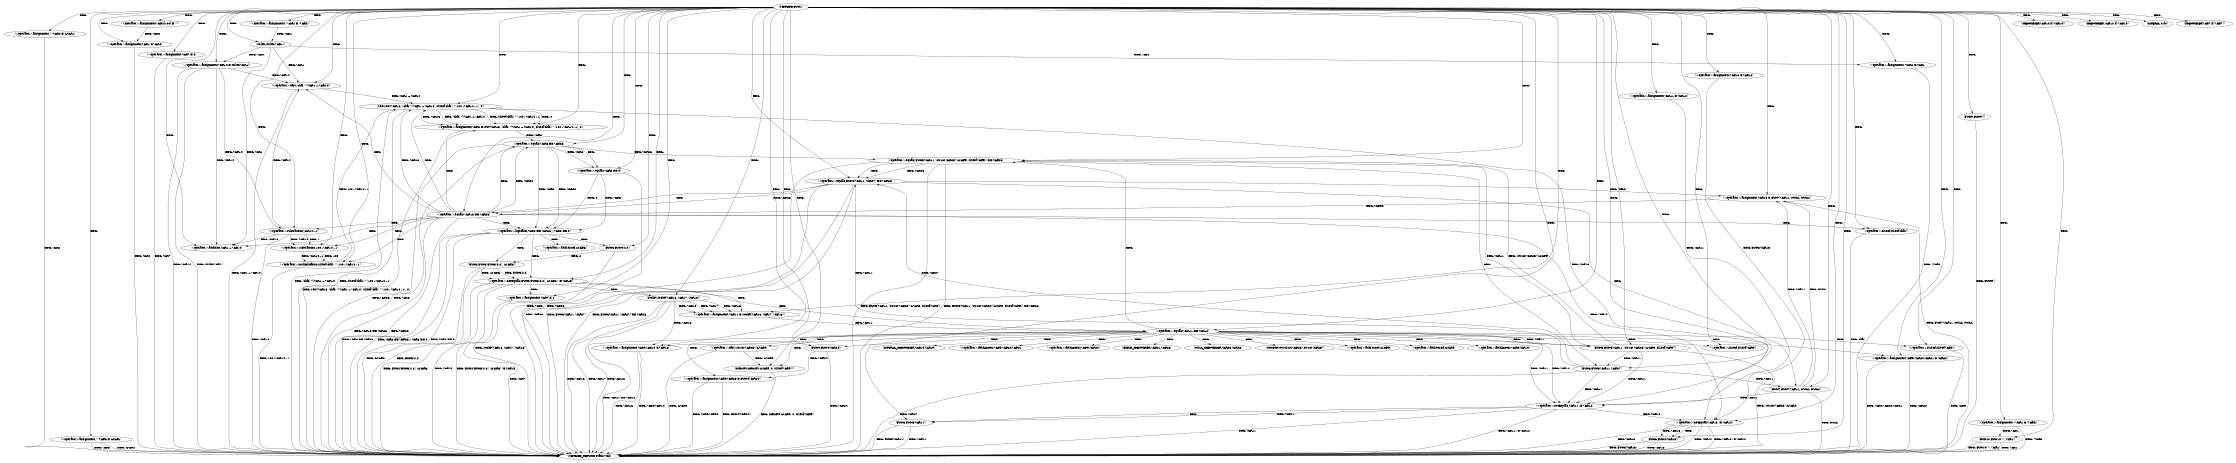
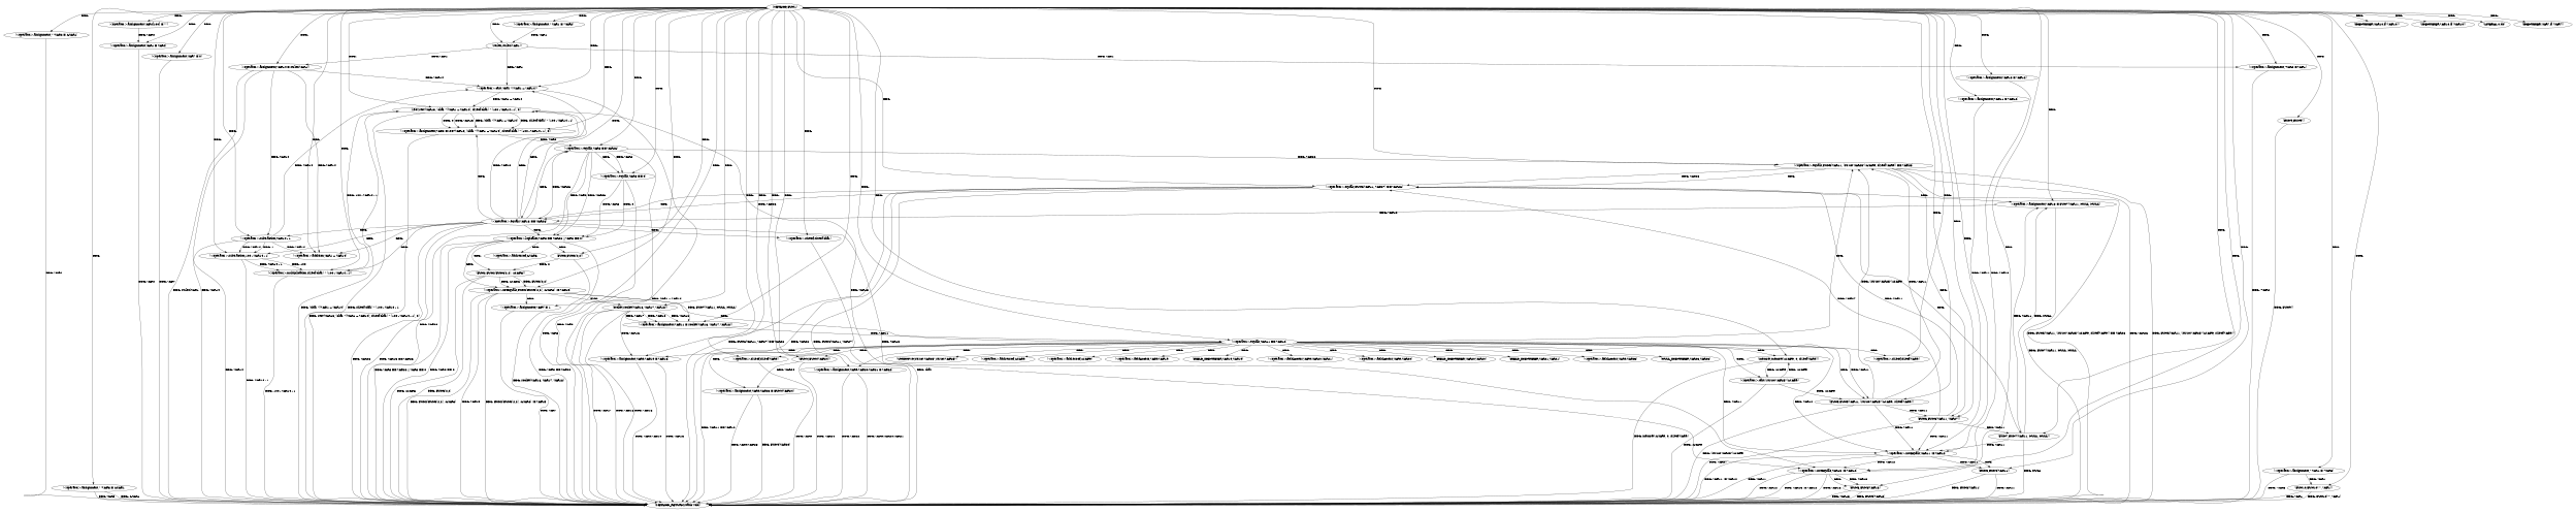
  digraph {
    n1 [label="(METHOD,FUN1)"]
    n2 [label="(<operator>.assignment,* *VAR2 = &VAR1)"]
    n3 [label="(<operator>.assignment,* *VAR3 = &VAR1)"]
    n4 [label="(<operator>.assignment,VAR4[100] = \"\")"]
    n5 [label="(<operator>.assignment,VAR1 = VAR4)"]
    n6 [label="(<operator>.assignment,* VAR1 = *VAR2)"]
    n7 [label="(<operator>.assignment,VAR7 = 0)"]
    n8 [label="(<operator>.assignment,VAR11 = VAR12)"]
    n9 [label="(<operator>.assignment,VAR13 = VAR12)"]
    n10 [label="(<operator>.assignment,VAR14 = strlen(VAR1))"]
    n11 [label="(strlen,strlen(VAR1))"]
    n12 [label="(<operator>.notEquals,FUN2(FUN3(2,2), &VAR6) != VAR15)"]
-   n13 [label="(FUN3,FUN4(2,2))"]
+   n13 [label="(FUN3,FUN3(2,2))"]
    n14 [label="(<operator>.assignment,VAR7 = 1)"]
    n15 [label="(<operator>.assignment,VAR11 = socket(VAR16, VAR17, VAR18))"]
    n16 [label="(socket,socket(VAR16, VAR17, VAR18))"]
    n17 [label="(<operator>.equals,VAR11 == VAR12)"]
    n18 [label="(memset,memset(&VAR9, 0, sizeof(VAR9)))"]
    n19 [label="(<operator>.sizeOf,sizeof(VAR9))"]
    n20 [label="(<operator>.assignment,VAR9.VAR19 = VAR16)"]
    n21 [label="(<operator>.assignment,VAR9.VAR20.VAR21 = VAR22)"]
    n22 [label="(FUN4,FUN4(VAR24))"]
    n23 [label="(<operator>.equals,FUN5(VAR11, (struct VAR25*)&VAR9, sizeof(VAR9)) == VAR26)"]
    n24 [label="(FUN5,FUN5(VAR11, (struct VAR25*)&VAR9, sizeof(VAR9)))"]
    n25 [label="(<operator>.sizeOf,sizeof(VAR9))"]
    n26 [label="(<operator>.equals,FUN6(VAR11, VAR27) == VAR26)"]
    n27 [label="(FUN6,FUN6(VAR11, VAR27))"]
    n28 [label="(<operator>.assignment,VAR13 = FUN7(VAR11, NULL, NULL))"]
    n29 [label="(FUN7,FUN7(VAR11, NULL, NULL))"]
    n30 [label="(<operator>.equals,VAR13 == VAR26)"]
    n31 [label="(<operator>.assignment,VAR8 = recv(VAR13, (char *)(VAR1 + VAR14), sizeof(char) * (100 - VAR14 - 1), 0))"]
    n32 [label="(recv,recv(VAR13, (char *)(VAR1 + VAR14), sizeof(char) * (100 - VAR14 - 1), 0))"]
    n33 [label="(<operator>.cast,(char *)(VAR1 + VAR14))"]
    n34 [label="(<operator>.addition,VAR1 + VAR14)"]
    n35 [label="(<operator>.multiplication,sizeof(char) * (100 - VAR14 - 1))"]
    n36 [label="(<operator>.sizeOf,sizeof(char))"]
    n37 [label="(<operator>.subtraction,100 - VAR14 - 1)"]
    n38 [label="(<operator>.subtraction,VAR14 - 1)"]
    n39 [label="(<operator>.equals,VAR8 == VAR26)"]
    n40 [label="(<operator>.equals,VAR8 == 0)"]
    n41 [label="(IDENTIFIER,VAR10,if (VAR10))"]
    n42 [label="(IDENTIFIER,VAR10,if (VAR10))"]
    n43 [label="(LITERAL,0,do)"]
    n44 [label="(<operator>.notEquals,VAR11 != VAR12)"]
    n45 [label="(FUN8,FUN8(VAR11))"]
    n46 [label="(<operator>.notEquals,VAR13 != VAR12)"]
    n47 [label="(FUN8,FUN8(VAR13))"]
    n48 [label="(IDENTIFIER,VAR7,if (VAR7))"]
    n49 [label="(FUN9,FUN9())"]
    n50 [label="(<operator>.assignment,*VAR2 = VAR1)"]
    n51 [label="(<operator>.assignment,* VAR1 = *VAR3)"]
    n52 [label="(FUN10,FUN10(\"\", VAR1))"]
    n53 [label="(METHOD_RETURN,static void)"]
    n54 [label="(FUN2,FUN2(FUN3(2,2), &VAR6))"]
    n55 [label="(<operator>.assignment,VAR9.VAR23 = FUN4(VAR24))"]
    n56 [label="(<operator>.cast,(struct VAR25*)&VAR9)"]
    n57 [label="(<operator>.addressOf,&VAR9)"]
    n58 [label="(<operator>.fieldAccess,VAR9.VAR19)"]
-   n59 [label="(LITERAL_IDENTIFIER,VAR19,VAR19)"]
+   n59 [label="(FIELD_IDENTIFIER,VAR19,VAR19)"]
    n60 [label="(<operator>.fieldAccess,VAR9.VAR20.VAR21)"]
    n61 [label="(<operator>.fieldAccess,VAR9.VAR20)"]
-   n63 [label="(FIELD_IDENTIFIER,VAR21,VAR28)"]
+   n62 [label="(FIELD_IDENTIFIER,VAR20,VAR20)"]
+   n63 [label="(FIELD_IDENTIFIER,VAR21,VAR21)"]
+   n64 [label="(<operator>.fieldAccess,VAR9.VAR23)"]
    n65 [label="(NULL_IDENTIFIER,VAR23,VAR23)"]
    n66 [label="(UNKNOWN,struct VAR25*,struct VAR25*)"]
    n67 [label="(<operator>.addressOf,&VAR9)"]
    n68 [label="(<operator>.logicalOr,VAR8 == VAR26 || VAR8 == 0)"]
    n69 [label="(<operator>.addressOf,&VAR6)"]
    n1 -> n2 [label="DDG: "]
    n1 -> n3 [label="DDG: "]
    n1 -> n4 [label="DDG: "]
    n1 -> n5 [label="DDG: "]
    n1 -> n6 [label="DDG: "]
    n1 -> n7 [label="DDG: "]
    n1 -> n8 [label="DDG: "]
    n1 -> n9 [label="DDG: "]
    n1 -> n10 [label="DDG: "]
    n1 -> n11 [label="DDG: "]
    n1 -> n12 [label="DDG: "]
    n1 -> n13 [label="DDG: "]
    n1 -> n14 [label="DDG: "]
    n1 -> n15 [label="DDG: "]
    n1 -> n16 [label="DDG: "]
    n1 -> n17 [label="DDG: "]
    n1 -> n18 [label="DDG: "]
    n1 -> n19 [label="DDG: "]
    n1 -> n20 [label="DDG: "]
    n1 -> n21 [label="DDG: "]
    n1 -> n22 [label="DDG: "]
    n1 -> n23 [label="DDG: "]
    n1 -> n24 [label="DDG: "]
    n1 -> n25 [label="DDG: "]
    n1 -> n26 [label="DDG: "]
    n1 -> n27 [label="DDG: "]
    n1 -> n28 [label="DDG: "]
    n1 -> n29 [label="DDG: "]
    n1 -> n30 [label="DDG: "]
    n1 -> n31 [label="DDG: "]
    n1 -> n32 [label="DDG: "]
    n1 -> n33 [label="DDG: "]
    n1 -> n34 [label="DDG: "]
    n1 -> n35 [label="DDG: "]
    n1 -> n36 [label="DDG: "]
    n1 -> n37 [label="DDG: "]
    n1 -> n38 [label="DDG: "]
    n1 -> n39 [label="DDG: "]
    n1 -> n40 [label="DDG: "]
    n1 -> n41 [label="DDG: "]
    n1 -> n42 [label="DDG: "]
    n1 -> n43 [label="DDG: "]
    n1 -> n44 [label="DDG: "]
    n1 -> n45 [label="DDG: "]
    n1 -> n46 [label="DDG: "]
    n1 -> n47 [label="DDG: "]
    n1 -> n48 [label="DDG: "]
    n1 -> n49 [label="DDG: "]
    n1 -> n50 [label="DDG: "]
    n1 -> n51 [label="DDG: "]
    n1 -> n52 [label="DDG: "]
    n2 -> n53 [label="DDG: VAR2"]
    n3 -> n53 [label="DDG: VAR3"]
    n3 -> n53 [label="DDG: &VAR1"]
    n4 -> n5 [label="DDG: VAR4"]
    n5 -> n53 [label="DDG: VAR4"]
    n6 -> n11 [label="DDG: VAR1"]
    n7 -> n53 [label="DDG: VAR7"]
    n8 -> n44 [label="DDG: VAR11"]
-   n9 -> n46 [label="DDG: FUN8(VAR13)"]
+   n9 -> n46 [label="DDG: VAR13"]
    n10 -> n33 [label="DDG: VAR14"]
    n10 -> n34 [label="DDG: VAR14"]
    n10 -> n38 [label="DDG: VAR14"]
    n10 -> n53 [label="DDG: VAR14"]
    n10 -> n53 [label="DDG: strlen(VAR1)"]
    n11 -> n10 [label="DDG: VAR1"]
-   n11 -> n33 [label="DDG: VAR1"]
-   n11 -> n34 [label="DDG: VAR1"]
+   n11 -> n33 [label="CDG: VAR1"]
    n11 -> n50 [label="DDG: VAR1"]
    n12 -> n14 [label="CDG: "]
-   n12 -> n15 [label="CDG: "]
-   n12 -> n16 [label="CDG: "]
+   n12 -> n15 [label="DDG: FUN7(VAR11, NULL, NULL)"]
+   n12 -> n16 [label="FUN: "]
    n12 -> n17 [label="CDG: "]
    n12 -> n53 [label="DDG: FUN2(FUN3(2,2), &VAR6) != VAR15"]
    n12 -> n53 [label="DDG: FUN2(FUN3(2,2), &VAR6)"]
    n12 -> n53 [label="DDG: VAR15"]
    n13 -> n53 [label="DDG: socket(VAR16, VAR17, VAR18)"]
    n13 -> n54 [label="DDG: 2"]
    n14 -> n53 [label="DDG: VAR7"]
    n15 -> n17 [label="DDG: VAR11"]
    n16 -> n15 [label="DDG: VAR16"]
    n16 -> n15 [label="DDG: VAR17"]
    n16 -> n15 [label="DDG: VAR18"]
    n16 -> n20 [label="DDG: VAR16"]
    n16 -> n53 [label="DDG: VAR17"]
    n16 -> n53 [label="DDG: VAR18"]
    n16 -> n53 [label="DDG: VAR16"]
    n17 -> n18 [label="CDG: "]
    n17 -> n19 [label="CDG: "]
    n17 -> n20 [label="CDG: "]
    n17 -> n21 [label="CDG: "]
    n17 -> n22 [label="CDG: "]
    n17 -> n23 [label="CDG: "]
    n17 -> n24 [label="DDG: VAR11"]
    n17 -> n24 [label="CDG: "]
    n17 -> n25 [label="CDG: "]
    n17 -> n44 [label="DDG: VAR11"]
    n17 -> n44 [label="DDG: VAR12"]
    n17 -> n53 [label="DDG: VAR11 == VAR12"]
    n17 -> n55 [label="CDG: "]
    n17 -> n56 [label="CDG: "]
    n17 -> n57 [label="CDG: "]
    n17 -> n58 [label="CDG: "]
    n17 -> n59 [label="CDG: "]
    n17 -> n60 [label="CDG: "]
    n17 -> n61 [label="CDG: "]
+   n17 -> n62 [label="CDG: "]
    n17 -> n63 [label="CDG: "]
+   n17 -> n64 [label="CDG: "]
    n17 -> n65 [label="CDG: "]
    n17 -> n66 [label="CDG: "]
    n17 -> n67 [label="CDG: "]
    n18 -> n53 [label="DDG: memset(&VAR9, 0, sizeof(VAR9))"]
+   n18 -> n56 [label="DDG: &VAR9"]
    n20 -> n53 [label="DDG: VAR16"]
    n20 -> n53 [label="DDG: VAR9.VAR19"]
    n21 -> n53 [label="DDG: VAR9.VAR20.VAR21"]
    n21 -> n53 [label="DDG: VAR22"]
    n22 -> n53 [label="DDG: VAR24"]
-   n22 -> n55 [label="DDG: VAR24"]
+   n22 -> n55 [label="CDG: VAR24"]
    n23 -> n26 [label="DDG: VAR26"]
    n23 -> n26 [label="CDG: "]
    n23 -> n27 [label="CDG: "]
    n23 -> n53 [label="DDG: FUN5(VAR11, (struct VAR25*)&VAR9, sizeof(VAR9)) == VAR26"]
    n23 -> n53 [label="DDG: VAR26"]
    n23 -> n53 [label="DDG: FUN5(VAR11, (struct VAR25*)&VAR9, sizeof(VAR9))"]
    n24 -> n23 [label="DDG: VAR11"]
    n24 -> n23 [label="DDG: (struct VAR25*)&VAR9"]
    n24 -> n27 [label="DDG: VAR11"]
    n24 -> n44 [label="DDG: VAR11"]
    n24 -> n53 [label="DDG: (struct VAR25*)&VAR9"]
    n25 -> n53 [label="DDG: VAR9"]
    n26 -> n28 [label="CDG: "]
    n26 -> n29 [label="CDG: "]
    n26 -> n30 [label="DDG: VAR26"]
    n26 -> n30 [label="CDG: "]
    n26 -> n53 [label="DDG: FUN6(VAR11, VAR27) == VAR26"]
    n26 -> n53 [label="DDG: VAR26"]
    n26 -> n53 [label="DDG: FUN6(VAR11, VAR27)"]
    n27 -> n26 [label="DDG: VAR11"]
    n27 -> n26 [label="DDG: VAR27"]
    n27 -> n29 [label="DDG: VAR11"]
    n27 -> n44 [label="DDG: VAR11"]
    n27 -> n53 [label="DDG: VAR27"]
-   n28 -> n30 [label="DDG: VAR93"]
+   n28 -> n30 [label="DDG: VAR13"]
    n28 -> n53 [label="DDG: FUN7(VAR11, NULL, NULL)"]
    n29 -> n28 [label="DDG: VAR11"]
    n29 -> n28 [label="DDG: NULL"]
    n29 -> n44 [label="DDG: VAR11"]
    n29 -> n53 [label="DDG: NULL"]
    n30 -> n31 [label="CDG: "]
    n30 -> n32 [label="DDG: VAR13"]
    n30 -> n32 [label="CDG: "]
    n30 -> n33 [label="CDG: "]
    n30 -> n34 [label="CDG: "]
    n30 -> n35 [label="CDG: "]
    n30 -> n36 [label="CDG: "]
    n30 -> n37 [label="CDG: "]
    n30 -> n38 [label="CDG: "]
    n30 -> n39 [label="DDG: VAR26"]
    n30 -> n39 [label="CDG: "]
    n30 -> n46 [label="DDG: VAR13"]
    n30 -> n53 [label="DDG: VAR13 == VAR26"]
    n30 -> n53 [label="DDG: VAR26"]
    n30 -> n68 [label="CDG: "]
    n31 -> n39 [label="DDG: VAR8"]
    n31 -> n53 [label="DDG: recv(VAR13, (char *)(VAR1 + VAR14), sizeof(char) * (100 - VAR14 - 1), 0)"]
    n32 -> n31 [label="DDG: VAR13"]
    n32 -> n31 [label="DDG: (char *)(VAR1 + VAR14)"]
    n32 -> n31 [label="DDG: sizeof(char) * (100 - VAR14 - 1)"]
    n32 -> n31 [label="DDG: 0"]
    n32 -> n46 [label="DDG: VAR13"]
    n32 -> n53 [label="DDG: (char *)(VAR1 + VAR14)"]
    n32 -> n53 [label="DDG: sizeof(char) * (100 - VAR14 - 1)"]
    n33 -> n32 [label="DDG: VAR1 + VAR14"]
    n33 -> n53 [label="DDG: VAR1 + VAR14"]
    n35 -> n32 [label="DDG: 100 - VAR14 - 1"]
    n35 -> n53 [label="DDG: 100 - VAR14 - 1"]
    n36 -> n53 [label="DDG: char"]
    n37 -> n35 [label="DDG: 100"]
    n37 -> n35 [label="DDG: VAR14 - 1"]
+   n37 -> n53 [label="DDG: VAR14 - 1"]
    n38 -> n33 [label="DDG: VAR14"]
    n38 -> n34 [label="DDG: VAR14"]
    n38 -> n37 [label="DDG: VAR14"]
    n38 -> n37 [label="DDG: 1"]
    n38 -> n53 [label="DDG: VAR14"]
    n39 -> n23 [label="DDG: VAR26"]
    n39 -> n40 [label="DDG: VAR8"]
    n39 -> n40 [label="CDG: "]
    n39 -> n53 [label="DDG: VAR26"]
    n39 -> n53 [label="DDG: VAR8"]
    n39 -> n68 [label="DDG: VAR8"]
    n39 -> n68 [label="DDG: VAR26"]
    n40 -> n53 [label="DDG: VAR8"]
    n40 -> n68 [label="DDG: VAR8"]
    n40 -> n68 [label="DDG: 0"]
    n44 -> n45 [label="DDG: VAR11"]
    n44 -> n45 [label="CDG: "]
    n44 -> n46 [label="DDG: VAR12"]
    n44 -> n53 [label="DDG: VAR11 != VAR12"]
    n44 -> n53 [label="DDG: VAR11"]
    n45 -> n53 [label="DDG: VAR11"]
    n45 -> n53 [label="DDG: FUN8(VAR11)"]
    n46 -> n47 [label="DDG: VAR13"]
    n46 -> n47 [label="CDG: "]
    n46 -> n53 [label="DDG: VAR12"]
    n46 -> n53 [label="DDG: VAR13 != VAR12"]
    n46 -> n53 [label="DDG: VAR13"]
    n47 -> n53 [label="DDG: FUN8(VAR13)"]
    n47 -> n53 [label="DDG: VAR13"]
    n49 -> n53 [label="DDG: FUN9()"]
    n50 -> n53 [label="DDG: *VAR2"]
    n51 -> n52 [label="DDG: VAR1"]
    n51 -> n53 [label="DDG: *VAR3"]
    n52 -> n53 [label="DDG: VAR1"]
    n52 -> n53 [label="DDG: FUN10(\"\", VAR1)"]
    n54 -> n12 [label="DDG: FUN3(2,2)"]
    n54 -> n12 [label="DDG: &VAR6"]
    n54 -> n53 [label="DDG: FUN3(2,2)"]
    n54 -> n53 [label="DDG: &VAR6"]
    n55 -> n53 [label="DDG: VAR9.VAR23"]
    n55 -> n53 [label="DDG: FUN4(VAR24)"]
    n56 -> n18 [label="DDG: &VAR9"]
+   n56 -> n24 [label="DDG: &VAR9"]
    n56 -> n53 [label="DDG: &VAR9"]
    n68 -> n12 [label="CDG: "]
    n68 -> n13 [label="CDG: "]
    n68 -> n53 [label="DDG: VAR8 == VAR26"]
    n68 -> n53 [label="DDG: VAR8 == VAR26 || VAR8 == 0"]
    n68 -> n53 [label="DDG: VAR8 == 0"]
    n68 -> n54 [label="CDG: "]
    n68 -> n69 [label="CDG: "]
  }
